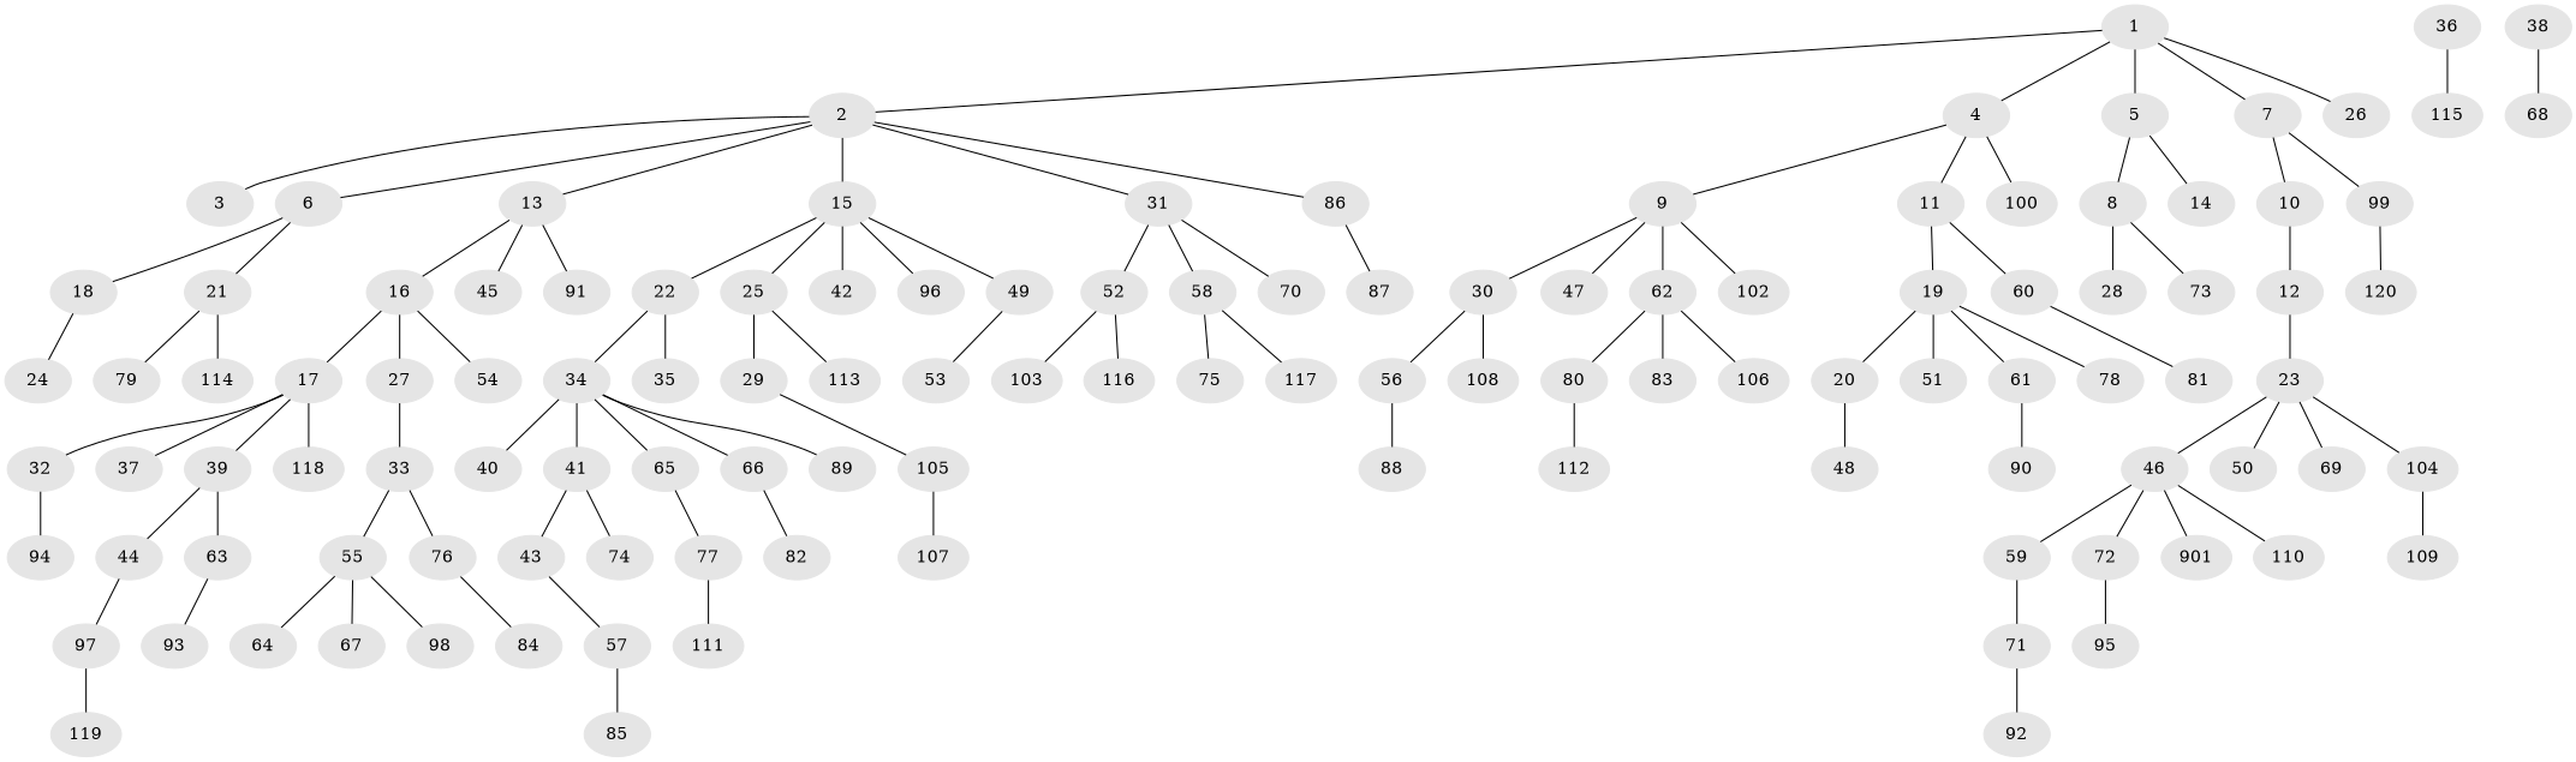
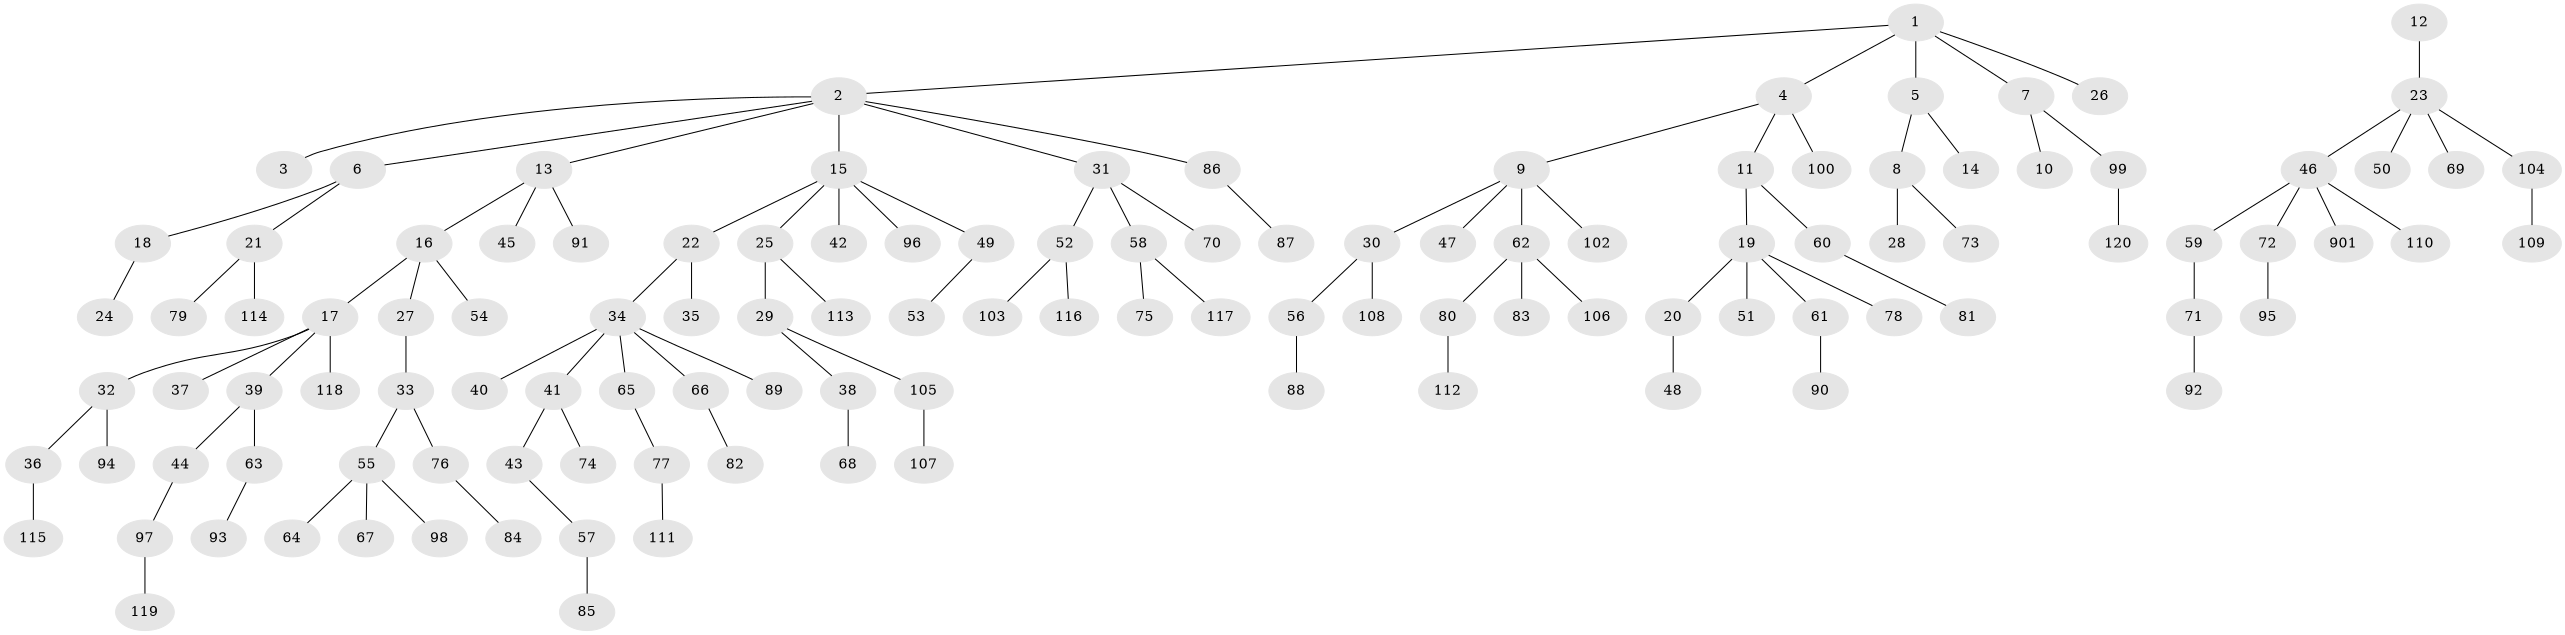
  graph {
    node [color=gray90 style=filled]
    1
    2
    4
    5
    7
    26
    3
    6
    13
    15
    31
    86
    9
    11
    100
    8
    14
    10
    99
    18
    21
    16
    45
    91
    22
    25
    42
    96
    49
    52
    58
    70
    87
    30
    47
    62
    102
    19
    60
    28
    73
    24
    79
    114
    12
    120
    56
    108
    80
    83
    106
    23
    20
    51
    61
    78
    81
    46
    50
    69
    104
    17
    27
    54
    34
    35
    29
    113
    32
    37
    39
    118
    33
    36
    94
    44
    63
    48
    90
    40
    41
    65
    66
    89
    59
    72
    n87 [label=901]
    110
    109
    38
    105
    55
    76
    68
    107
    88
    103
    116
    75
    117
    115
    64
    67
    98
    84
    43
    74
    77
    82
    97
    93
    57
    53
    85
    119
    71
    95
    92
    112
    111
    1 -- 2
    1 -- 4
    1 -- 5
    1 -- 7
    1 -- 26
    2 -- 3
    2 -- 6
    2 -- 13
    2 -- 15
    2 -- 31
    2 -- 86
    4 -- 9
    4 -- 11
    4 -- 100
    5 -- 8
    5 -- 14
    7 -- 10
    7 -- 99
    6 -- 18
    6 -- 21
    13 -- 16
    13 -- 45
    13 -- 91
    15 -- 22
    15 -- 25
    15 -- 42
    15 -- 96
    15 -- 49
    31 -- 52
    31 -- 58
    31 -- 70
    86 -- 87
    9 -- 30
    9 -- 47
    9 -- 62
    9 -- 102
    11 -- 19
    11 -- 60
    8 -- 28
    8 -- 73
-   10 -- 12
    99 -- 120
    18 -- 24
    21 -- 79
    21 -- 114
    16 -- 17
    16 -- 27
    16 -- 54
    22 -- 34
    22 -- 35
    25 -- 29
    25 -- 113
    49 -- 53
    52 -- 103
    52 -- 116
    58 -- 75
    58 -- 117
    30 -- 56
    30 -- 108
    62 -- 80
    62 -- 83
    62 -- 106
    19 -- 20
    19 -- 51
    19 -- 61
    19 -- 78
    60 -- 81
    12 -- 23
    56 -- 88
    80 -- 112
    23 -- 46
    23 -- 50
    23 -- 69
    23 -- 104
    20 -- 48
    61 -- 90
    46 -- 59
    46 -- 72
    46 -- n87
    46 -- 110
    104 -- 109
    17 -- 32
    17 -- 37
    17 -- 39
    17 -- 118
    27 -- 33
    34 -- 40
    34 -- 41
    34 -- 65
    34 -- 66
    34 -- 89
+   29 -- 38
    29 -- 105
+   32 -- 36
    32 -- 94
    39 -- 44
    39 -- 63
    33 -- 55
    33 -- 76
    36 -- 115
    44 -- 97
    63 -- 93
    41 -- 43
    41 -- 74
    65 -- 77
    66 -- 82
    59 -- 71
    72 -- 95
    38 -- 68
    105 -- 107
    55 -- 64
    55 -- 67
    55 -- 98
    76 -- 84
    43 -- 57
    77 -- 111
    97 -- 119
    57 -- 85
    71 -- 92
  }
